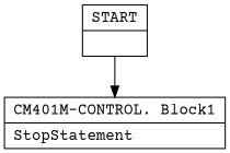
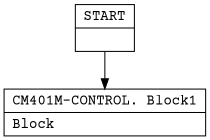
  digraph {
    fontname="Courier Prime"
    node [shape=record fontname="Courier Prime"]
    n1 [label="{START|}"]
-   n2 [label="{CM401M-CONTROL. Block1|StopStatement\l}"]
+   n2 [label="{CM401M-CONTROL. Block1|Block\l}"]
    n1 -> n2 [arrowtail=empty fontname="Courier Prime"]
  }
